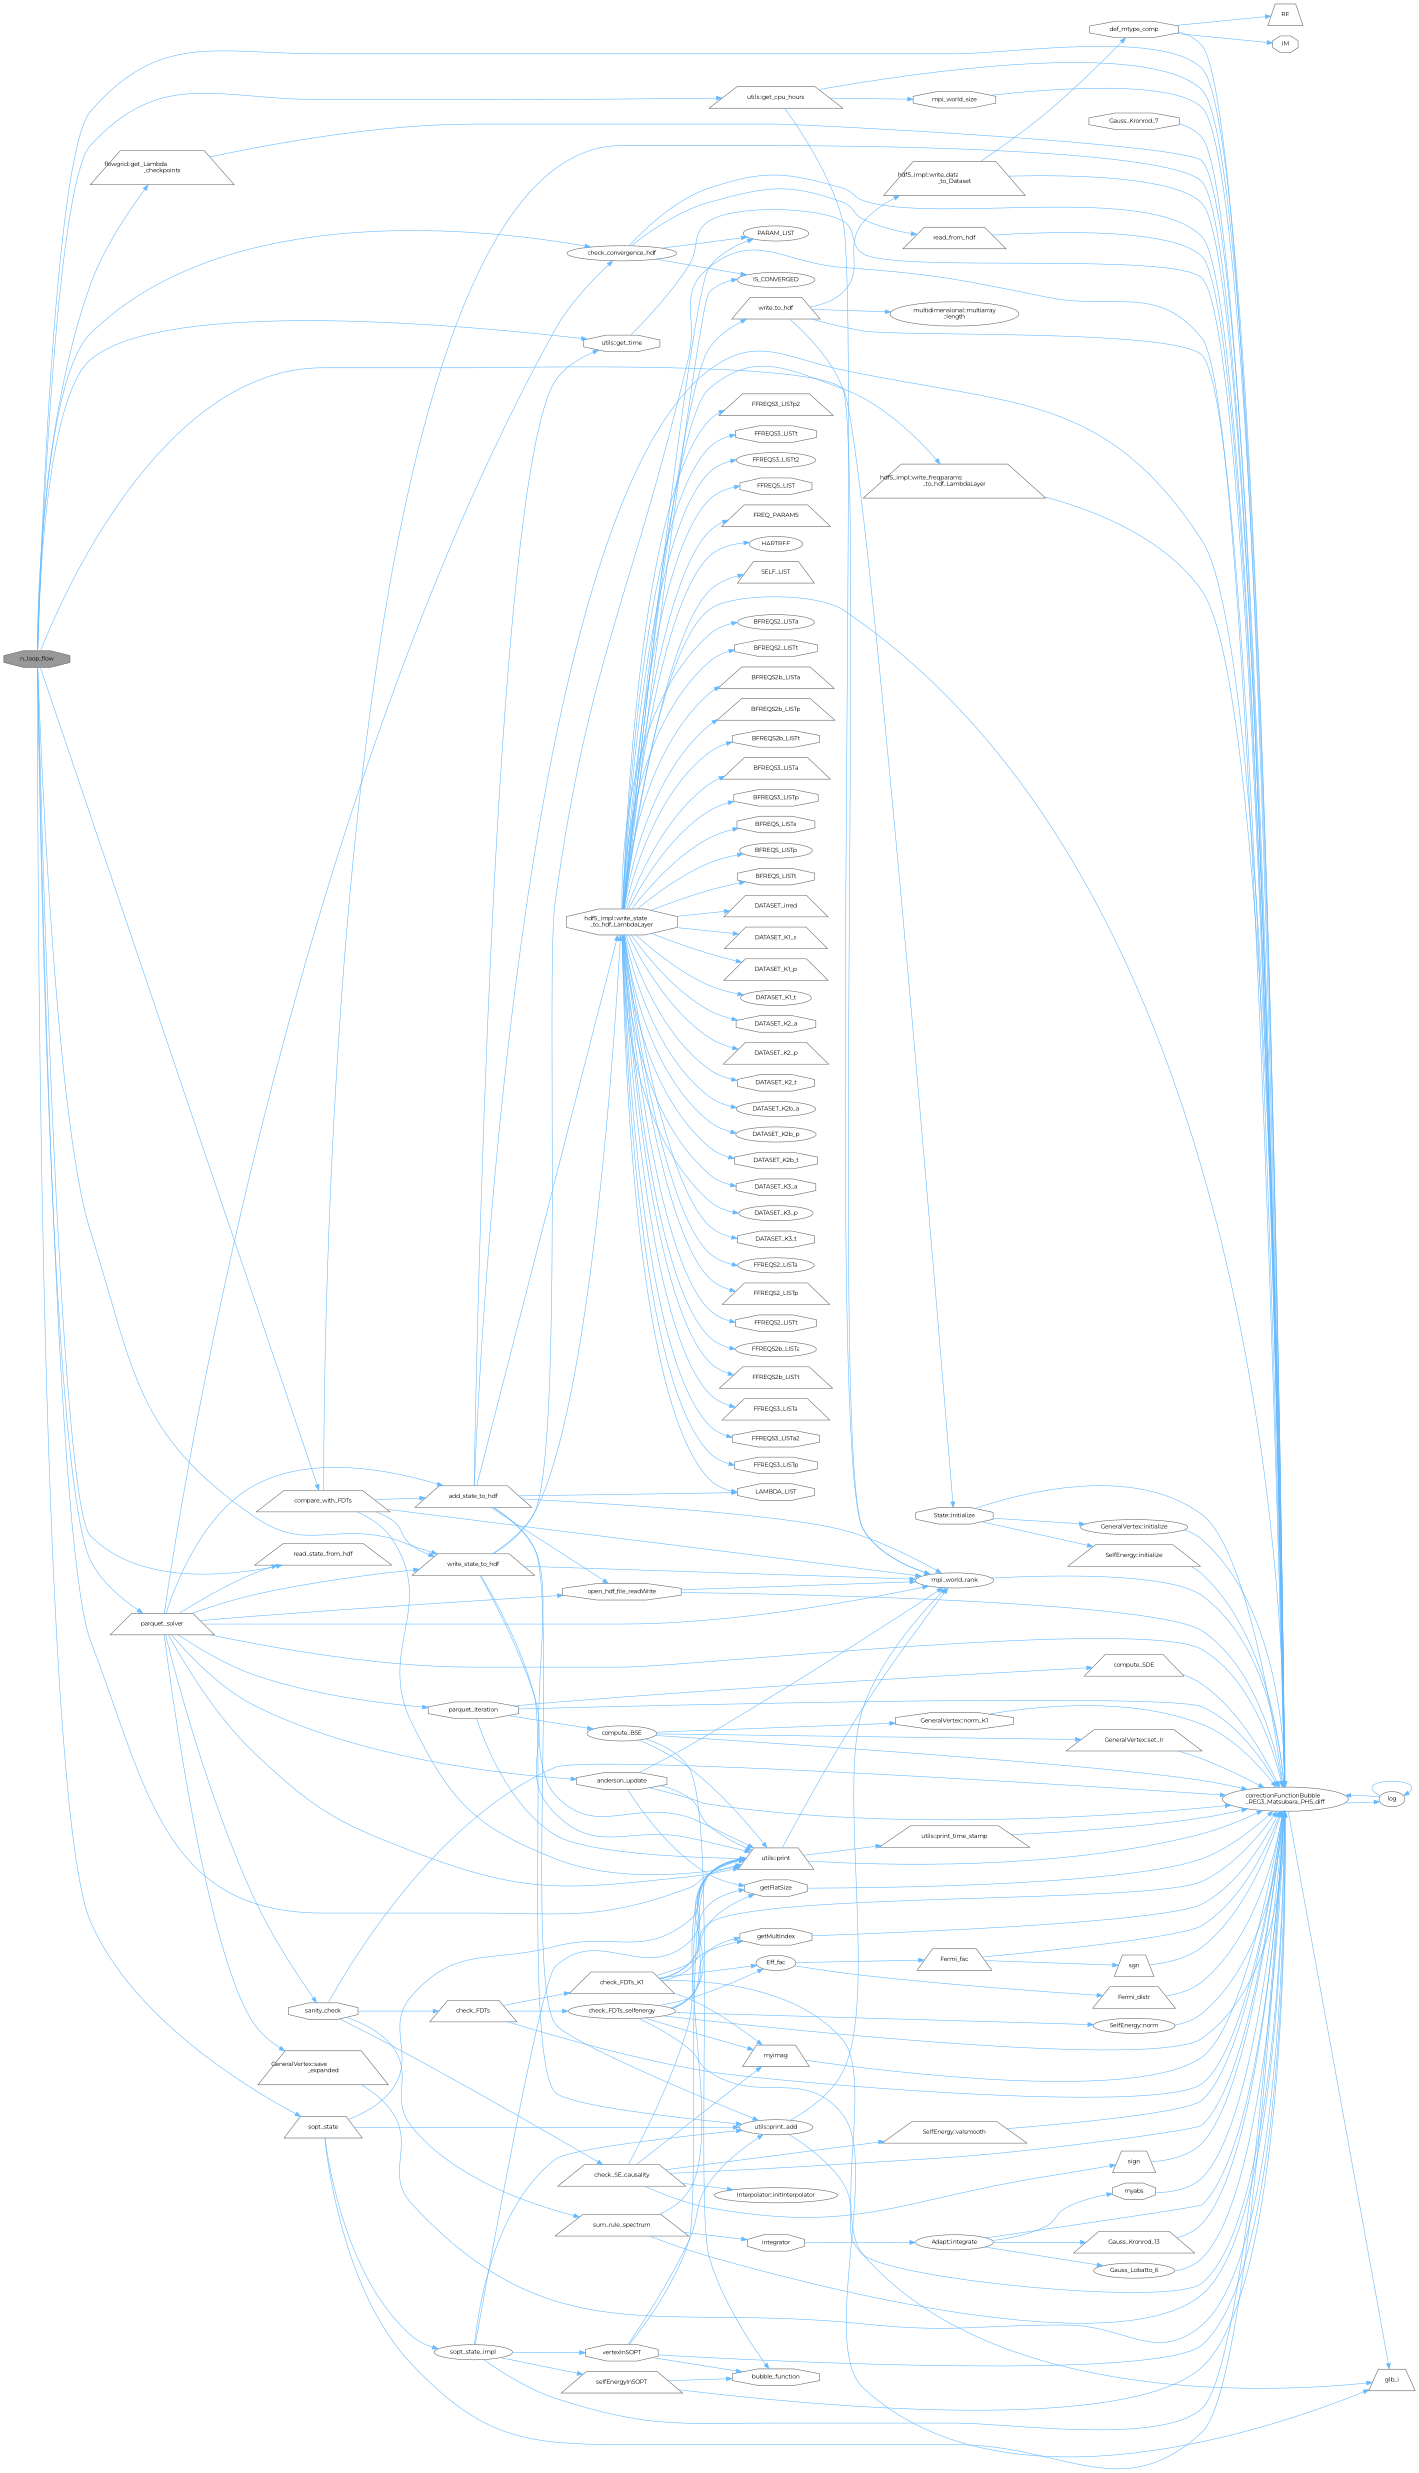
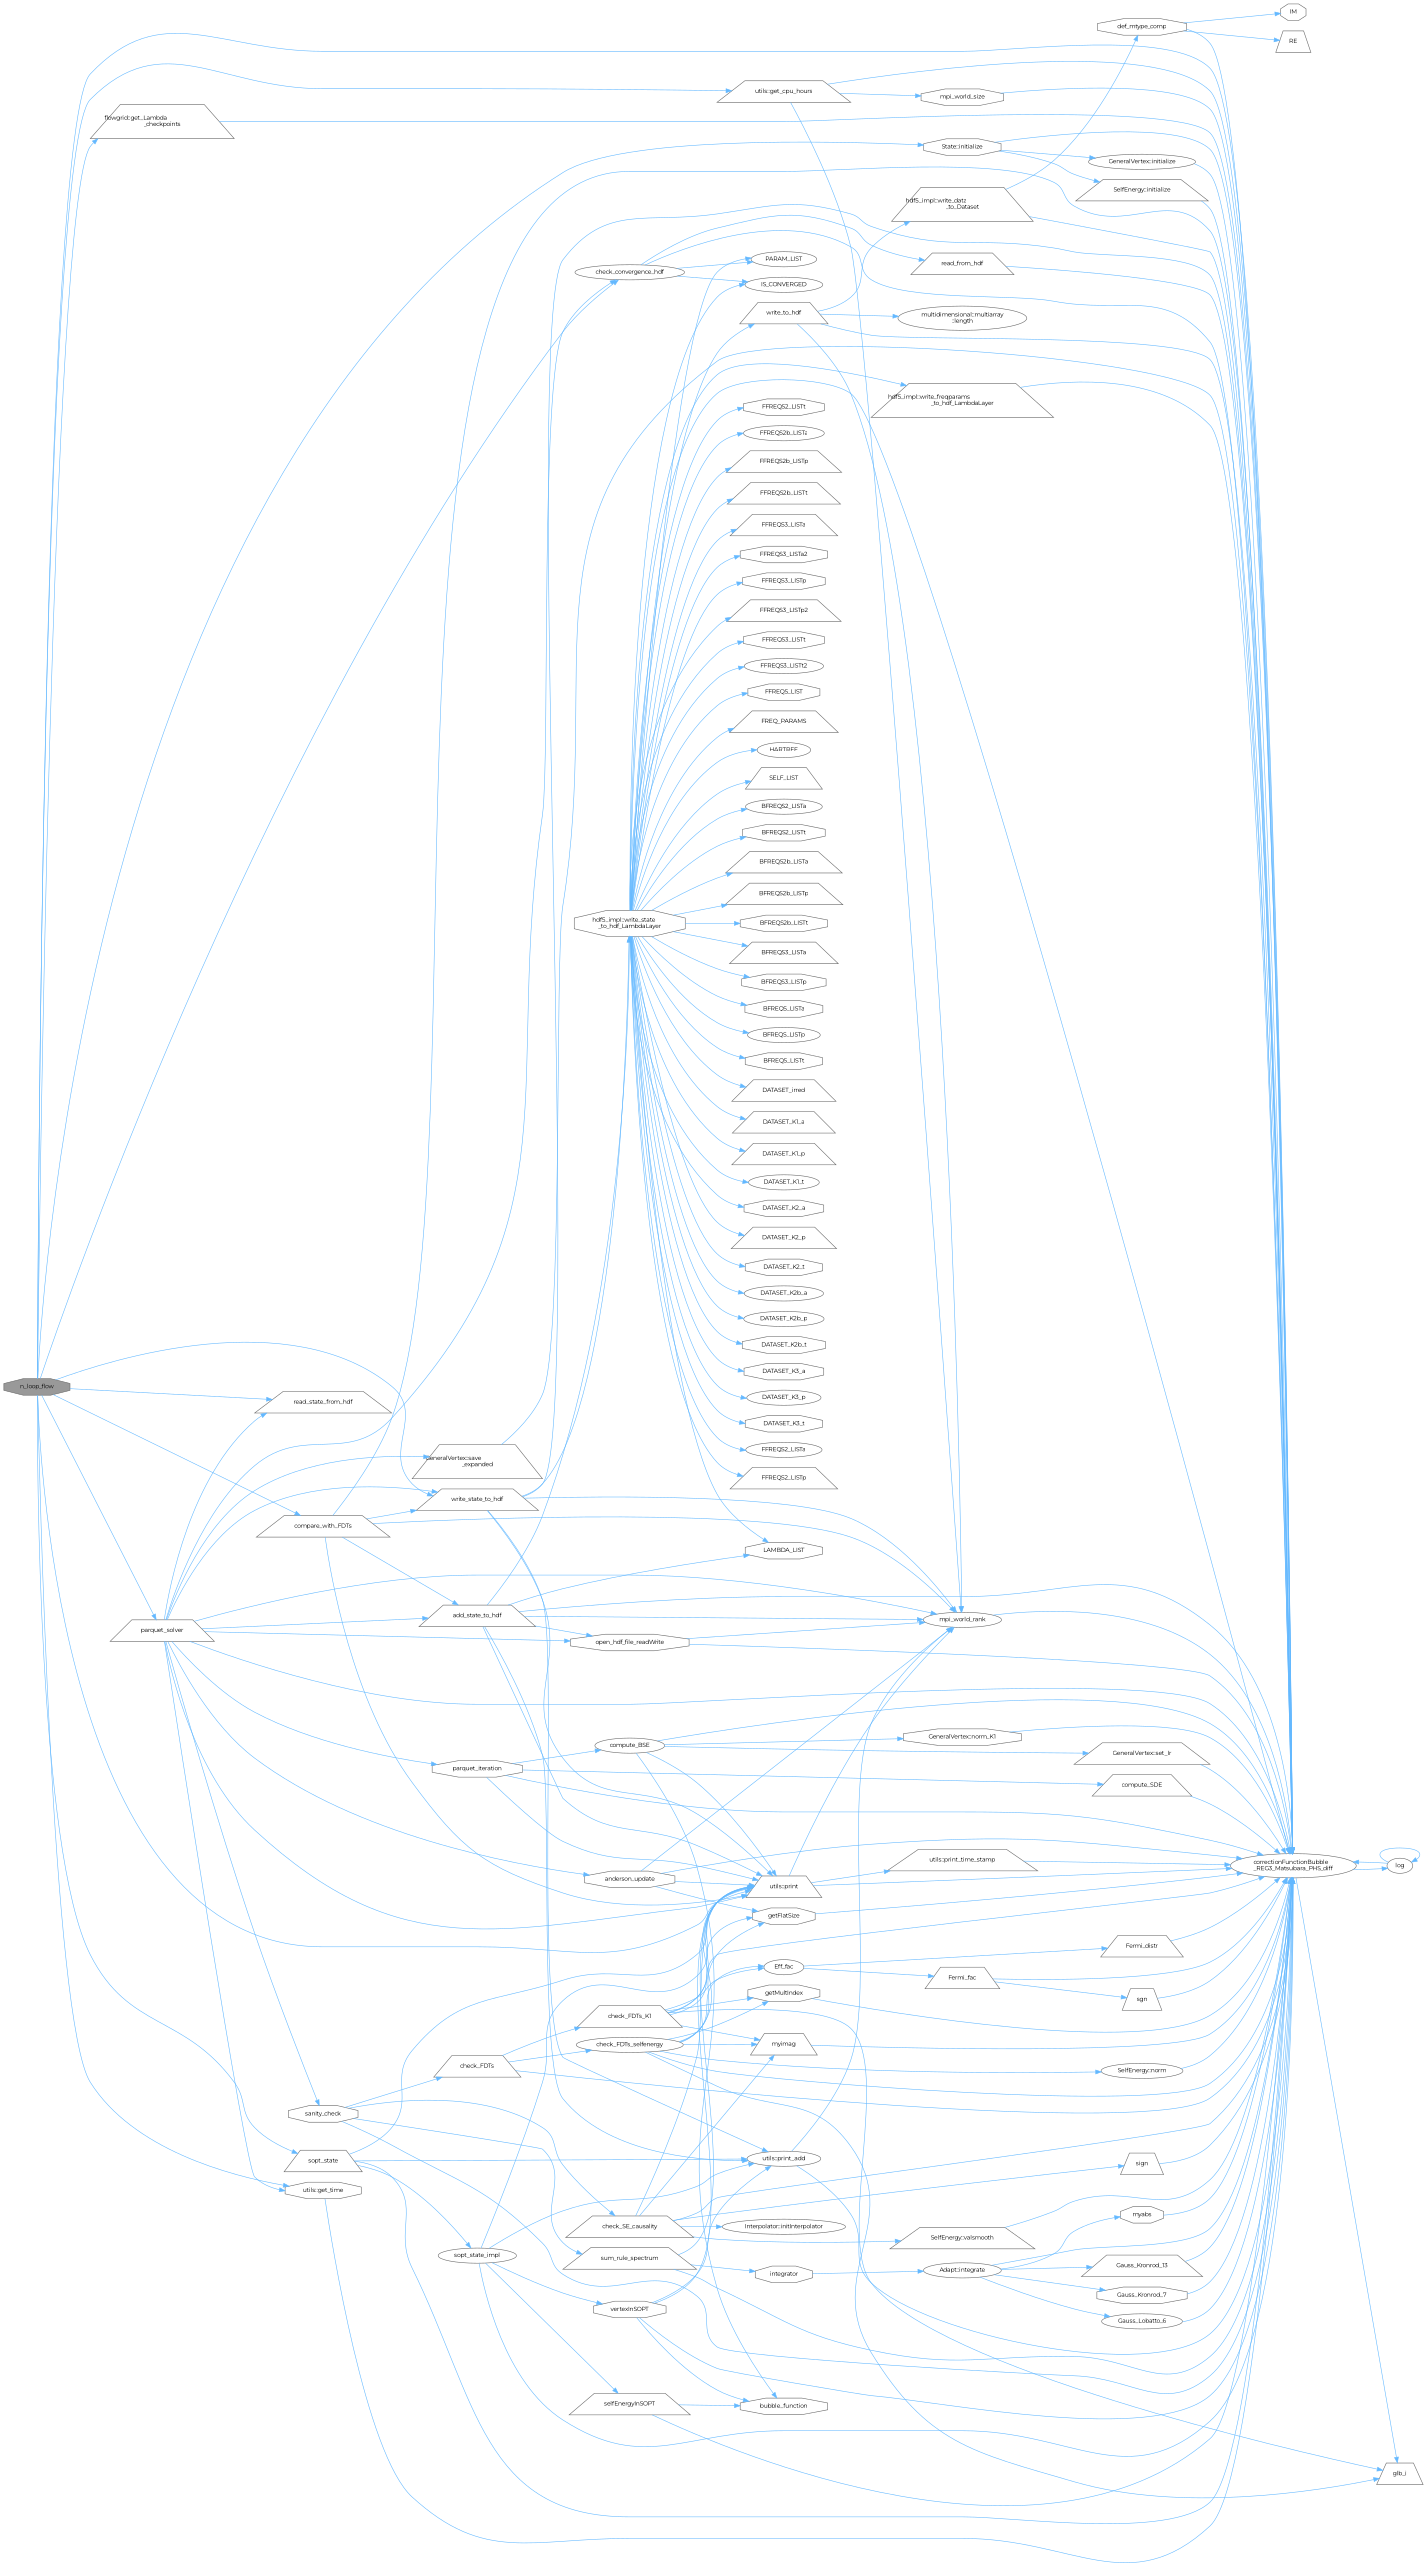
  digraph {
    fontname=Montserrat
    rankdir=LR
    node [color=grey40 fillcolor=white fontname=Montserrat fontsize=10 shape=trapezium style=filled]
    edge [color=steelblue1 fontname=Montserrat fontsize=10 labelfontname=Helvetica labelfontsize=10 style=solid]
    n1 [color=gray40 fillcolor=grey60 fontcolor=black height=0.2 label=n_loop_flow shape=octagon width=0.4]
    n2 [height=0.2 label=check_convergence_hdf shape=ellipse width=0.4]
    n3 [height=0.2 label="correctionFunctionBubble\l_REG3_Matsubara_PHS_diff" shape=ellipse width=0.4]
    n4 [height=0.2 label=compare_with_FDTs width=0.4]
    n5 [height=0.2 label="utils::print" width=0.4]
    n6 [height=0.2 label=write_state_to_hdf width=0.4]
    n7 [height=0.2 label="utils::get_cpu_hours" width=0.4]
    n8 [height=0.2 label="flowgrid::get_Lambda\l_checkpoints" width=0.4]
    n9 [height=0.2 label="utils::get_time" shape=octagon width=0.4]
    n10 [height=0.2 label="State::initialize" shape=octagon width=0.4]
    n11 [height=0.2 label=parquet_solver width=0.4]
    n12 [height=0.2 label=read_state_from_hdf width=0.4]
    n13 [height=0.2 label=sopt_state width=0.4]
    n14 [height=0.2 label=IS_CONVERGED shape=ellipse width=0.4]
    n15 [height=0.2 label=PARAM_LIST shape=ellipse width=0.4]
    n16 [height=0.2 label=read_from_hdf width=0.4]
    n17 [height=0.2 label=glb_i width=0.4]
    n18 [height=0.2 label=log shape=ellipse width=0.4]
    n19 [height=0.2 label=add_state_to_hdf width=0.4]
    n20 [height=0.2 label=mpi_world_rank shape=ellipse width=0.4]
    n21 [height=0.2 label="utils::print_time_stamp" width=0.4]
    n22 [height=0.2 label="utils::print_add" shape=ellipse width=0.4]
    n23 [height=0.2 label="hdf5_impl::write_state\l_to_hdf_LambdaLayer" shape=octagon width=0.4]
    n24 [height=0.2 label=mpi_world_size shape=octagon width=0.4]
    n25 [height=0.2 label="GeneralVertex::initialize" shape=ellipse width=0.4]
    n26 [height=0.2 label="SelfEnergy::initialize" width=0.4]
    n27 [height=0.2 label=open_hdf_file_readWrite shape=octagon width=0.4]
    n28 [height=0.2 label=anderson_update shape=octagon width=0.4]
    n29 [height=0.2 label=parquet_iteration shape=octagon width=0.4]
    n30 [height=0.2 label=sanity_check shape=octagon width=0.4]
    n31 [height=0.2 label="GeneralVertex::save\l_expanded" width=0.4]
    n32 [height=0.2 label=sopt_state_impl shape=ellipse width=0.4]
    n33 [height=0.2 label=LAMBDA_LIST shape=octagon width=0.4]
    n34 [height=0.2 label=BFREQS2_LISTa shape=ellipse width=0.4]
    n35 [height=0.2 label=BFREQS2_LISTt shape=octagon width=0.4]
    n36 [height=0.2 label=BFREQS2b_LISTa width=0.4]
    n37 [height=0.2 label=BFREQS2b_LISTp width=0.4]
    n38 [height=0.2 label=BFREQS2b_LISTt shape=octagon width=0.4]
    n39 [height=0.2 label=BFREQS3_LISTa width=0.4]
    n40 [height=0.2 label=BFREQS3_LISTp shape=octagon width=0.4]
    n41 [height=0.2 label=BFREQS_LISTa shape=octagon width=0.4]
    n42 [height=0.2 label=BFREQS_LISTp shape=ellipse width=0.4]
    n43 [height=0.2 label=BFREQS_LISTt shape=octagon width=0.4]
    n44 [height=0.2 label=DATASET_irred width=0.4]
    n45 [height=0.2 label=DATASET_K1_a width=0.4]
    n46 [height=0.2 label=DATASET_K1_p width=0.4]
    n47 [height=0.2 label=DATASET_K1_t shape=ellipse width=0.4]
    n48 [height=0.2 label=DATASET_K2_a shape=octagon width=0.4]
    n49 [height=0.2 label=DATASET_K2_p width=0.4]
    n50 [height=0.2 label=DATASET_K2_t shape=octagon width=0.4]
    n51 [height=0.2 label=DATASET_K2b_a shape=ellipse width=0.4]
    n52 [height=0.2 label=DATASET_K2b_p shape=ellipse width=0.4]
    n53 [height=0.2 label=DATASET_K2b_t shape=octagon width=0.4]
    n54 [height=0.2 label=DATASET_K3_a shape=octagon width=0.4]
    n55 [height=0.2 label=DATASET_K3_p shape=ellipse width=0.4]
    n56 [height=0.2 label=DATASET_K3_t shape=octagon width=0.4]
    n57 [height=0.2 label=FFREQS2_LISTa shape=ellipse width=0.4]
    n58 [height=0.2 label=FFREQS2_LISTp width=0.4]
    n59 [height=0.2 label=FFREQS2_LISTt shape=octagon width=0.4]
    n60 [height=0.2 label=FFREQS2b_LISTa shape=ellipse width=0.4]
+   n61 [height=0.2 label=FFREQS2b_LISTp width=0.4]
    n62 [height=0.2 label=FFREQS2b_LISTt width=0.4]
    n63 [height=0.2 label=FFREQS3_LISTa width=0.4]
    n64 [height=0.2 label=FFREQS3_LISTa2 shape=octagon width=0.4]
    n65 [height=0.2 label=FFREQS3_LISTp shape=octagon width=0.4]
    n66 [height=0.2 label=FFREQS3_LISTp2 width=0.4]
    n67 [height=0.2 label=FFREQS3_LISTt shape=octagon width=0.4]
    n68 [height=0.2 label=FFREQS3_LISTt2 shape=ellipse width=0.4]
    n69 [height=0.2 label=FFREQS_LIST shape=octagon width=0.4]
    n70 [height=0.2 label=FREQ_PARAMS width=0.4]
    n71 [height=0.2 label=HARTREE shape=ellipse width=0.4]
    n72 [height=0.2 label=SELF_LIST width=0.4]
    n73 [height=0.2 label="hdf5_impl::write_freqparams\l_to_hdf_LambdaLayer" width=0.4]
    n74 [height=0.2 label=write_to_hdf width=0.4]
    n75 [height=0.2 label="multidimensional::multiarray\l::length" shape=ellipse width=0.4]
    n76 [height=0.2 label="hdf5_impl::write_data\l_to_Dataset" width=0.4]
    n77 [height=0.2 label=def_mtype_comp shape=octagon width=0.4]
    n78 [height=0.2 label=IM shape=octagon width=0.4]
    n79 [height=0.2 label=RE width=0.4]
    n80 [height=0.2 label=getFlatSize shape=octagon width=0.4]
    n81 [height=0.2 label=compute_BSE shape=ellipse width=0.4]
    n82 [height=0.2 label=compute_SDE width=0.4]
    n83 [height=0.2 label=check_FDTs width=0.4]
    n84 [height=0.2 label=check_SE_causality width=0.4]
    n85 [height=0.2 label=sum_rule_spectrum width=0.4]
    n86 [height=0.2 label=bubble_function shape=octagon width=0.4]
    n87 [height=0.2 label="GeneralVertex::norm_K1" shape=octagon width=0.4]
    n88 [height=0.2 label="GeneralVertex::set_Ir" width=0.4]
    n89 [height=0.2 label=check_FDTs_K1 width=0.4]
    n90 [height=0.2 label=check_FDTs_selfenergy shape=ellipse width=0.4]
    n91 [height=0.2 label=myimag width=0.4]
    n92 [height=0.2 label="Interpolator::initInterpolator" shape=ellipse width=0.4]
    n93 [height=0.2 label=sign width=0.4]
    n94 [height=0.2 label="SelfEnergy::valsmooth" width=0.4]
    n95 [height=0.2 label=integrator shape=octagon width=0.4]
    n96 [height=0.2 label=Eff_fac shape=ellipse width=0.4]
    n97 [height=0.2 label=getMultIndex shape=octagon width=0.4]
    n98 [height=0.2 label="SelfEnergy::norm" shape=ellipse width=0.4]
    n99 [height=0.2 label=Fermi_distr width=0.4]
    n100 [height=0.2 label=Fermi_fac width=0.4]
    n101 [height=0.2 label=sgn width=0.4]
    n102 [height=0.2 label="Adapt::integrate" shape=ellipse width=0.4]
    n103 [height=0.2 label=Gauss_Kronrod_13 width=0.4]
    n104 [height=0.2 label=Gauss_Kronrod_7 shape=octagon width=0.4]
    n105 [height=0.2 label=Gauss_Lobatto_6 shape=ellipse width=0.4]
    n106 [height=0.2 label=myabs shape=octagon width=0.4]
    n107 [height=0.2 label=selfEnergyInSOPT width=0.4]
    n108 [height=0.2 label=vertexInSOPT shape=octagon width=0.4]
    n1 -> n2
    n1 -> n3
    n1 -> n4
    n1 -> n5
    n1 -> n6
    n1 -> n7
    n1 -> n8
    n1 -> n9
    n1 -> n10
    n1 -> n11
    n1 -> n12
    n1 -> n13
    n2 -> n3
    n2 -> n14
    n2 -> n15
    n2 -> n16
    n3 -> n17
    n3 -> n18
    n4 -> n3
    n4 -> n5
    n4 -> n6
    n4 -> n19
    n4 -> n20
    n5 -> n3
    n5 -> n20
    n5 -> n21
    n6 -> n3
    n6 -> n5
    n6 -> n20
    n6 -> n22
    n6 -> n23
    n7 -> n3
    n7 -> n20
    n7 -> n24
    n8 -> n3
    n9 -> n3
    n10 -> n3
    n10 -> n25
    n10 -> n26
    n11 -> n2
    n11 -> n3
    n11 -> n5
    n11 -> n6
-   n19 -> n9
+   n11 -> n9
    n11 -> n12
    n11 -> n19
    n11 -> n20
    n11 -> n27
    n11 -> n28
    n11 -> n29
    n11 -> n30
    n11 -> n31
    n13 -> n3
    n13 -> n5
    n13 -> n22
    n13 -> n32
    n16 -> n3
    n18 -> n3
    n18 -> n18
    n19 -> n3
    n19 -> n5
    n19 -> n20
    n19 -> n22
    n19 -> n23
    n19 -> n27
    n19 -> n33
    n20 -> n3
    n21 -> n3
    n22 -> n3
    n22 -> n20
    n23 -> n3
    n23 -> n14
    n23 -> n15
    n23 -> n33
    n23 -> n34
    n23 -> n35
    n23 -> n36
    n23 -> n37
    n23 -> n38
    n23 -> n39
    n23 -> n40
    n23 -> n41
    n23 -> n42
    n23 -> n43
    n23 -> n44
    n23 -> n45
    n23 -> n46
    n23 -> n47
    n23 -> n48
    n23 -> n49
    n23 -> n50
    n23 -> n51
    n23 -> n52
    n23 -> n53
    n23 -> n54
    n23 -> n55
    n23 -> n56
    n23 -> n57
    n23 -> n58
    n23 -> n59
    n23 -> n60
+   n23 -> n61
    n23 -> n62
    n23 -> n63
    n23 -> n64
    n23 -> n65
    n23 -> n66
    n23 -> n67
    n23 -> n68
    n23 -> n69
    n23 -> n70
    n23 -> n71
    n23 -> n72
    n23 -> n73
    n23 -> n74
    n24 -> n3
    n25 -> n3
    n26 -> n3
    n27 -> n3
    n27 -> n20
    n28 -> n3
    n28 -> n5
    n28 -> n20
    n28 -> n80
    n29 -> n3
    n29 -> n5
    n29 -> n81
    n29 -> n82
    n30 -> n3
    n30 -> n83
    n30 -> n84
    n30 -> n85
    n31 -> n3
    n32 -> n3
    n32 -> n5
    n32 -> n22
    n32 -> n107
    n32 -> n108
    n73 -> n3
    n74 -> n3
    n74 -> n20
    n74 -> n75
    n74 -> n76
    n76 -> n3
    n76 -> n77
    n77 -> n3
    n77 -> n78
    n77 -> n79
    n80 -> n3
    n81 -> n3
    n81 -> n5
    n81 -> n86
    n81 -> n87
    n81 -> n88
    n82 -> n3
    n83 -> n3
    n83 -> n89
    n83 -> n90
    n84 -> n3
    n84 -> n5
    n84 -> n91
    n84 -> n92
    n84 -> n93
    n84 -> n94
    n85 -> n3
    n85 -> n5
    n85 -> n95
    n87 -> n3
    n88 -> n3
    n89 -> n3
    n89 -> n5
    n89 -> n17
    n89 -> n80
    n89 -> n91
    n89 -> n96
    n89 -> n97
    n90 -> n3
    n90 -> n5
    n90 -> n17
    n90 -> n80
    n90 -> n91
    n90 -> n96
    n90 -> n97
    n90 -> n98
    n91 -> n3
    n93 -> n3
    n94 -> n3
    n95 -> n102
    n96 -> n99
    n96 -> n100
    n97 -> n3
    n98 -> n3
    n99 -> n3
    n100 -> n3
    n100 -> n101
    n101 -> n3
    n102 -> n3
    n102 -> n103
+   n102 -> n104
    n102 -> n105
    n102 -> n106
    n103 -> n3
    n104 -> n3
    n105 -> n3
    n106 -> n3
    n107 -> n3
    n107 -> n86
    n108 -> n3
    n108 -> n5
    n108 -> n22
    n108 -> n86
  }
